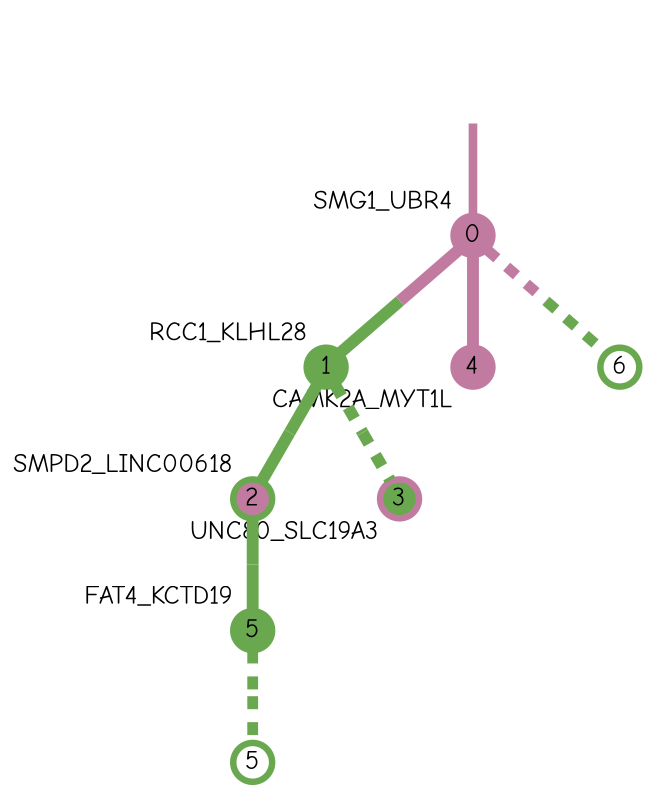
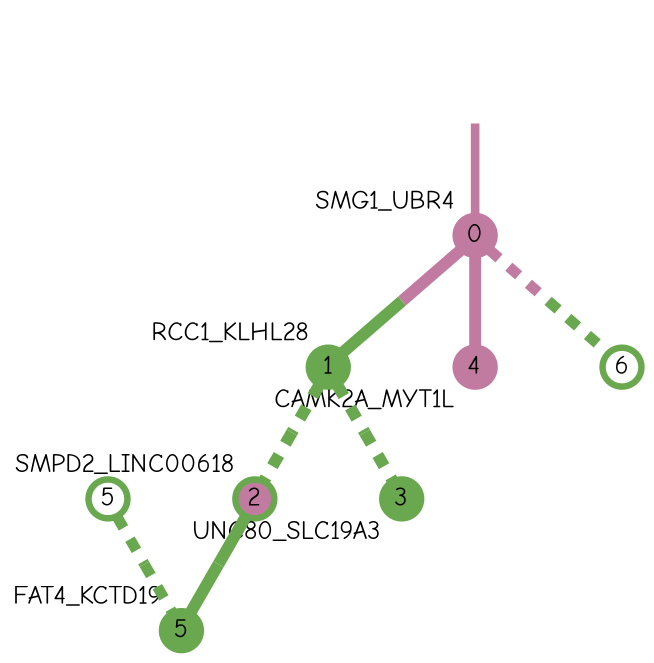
  strict digraph {
    fontname="Comic Neue"
    forcelabels=true
    nodesep=0.7
    rankdir=TB
    ranksep=0.6
    splines=false
    node [color="#6aa84fff" fillcolor="#6aa84fff" fixedsize=true fontname="Comic Neue" fontsize="12pt" penwidth=3 shape=circle style=filled]
    edge [arrowsize=0 color="#6aa84fff;0.5:#6aa84fff" fontname="Comic Neue" minlen=1.0 penwidth=5.5 style=solid]
    0 [color="#c27ba0ff" fillcolor="#c27ba0ff" height=0.25 xlabel=SMG1_UBR4]
    1 [height=0.25 xlabel=RCC1_KLHL28]
    4 [color="#c27ba0ff" fillcolor="#c27ba0ff" height=0.25 xlabel=CAMK2A_MYT1L]
    6 [height=0.25 style=solid]
    2 [fillcolor="#c27ba0ff" height=0.25 xlabel=SMPD2_LINC00618]
-   3 [color="#c27ba0ff" height=0.25 xlabel=UNC80_SLC19A3]
+   3 [height=0.25 xlabel=UNC80_SLC19A3]
    5 [height=0.25 xlabel=FAT4_KCTD19]
    n8 [height=0.25 label=5 style=solid]
    normal [style=invis xlabel=SMG1_UBR4 color="" fillcolor="" fixedsize="" fontsize="" shape=""]
    0 -> 1 [color="#c27ba0ff;0.5:#6aa84fff" minlen=1.2444443702697754]
    0 -> 4 [color="#c27ba0ff;0.5:#c27ba0ff"]
    0 -> 6 [color="#c27ba0ff;0.5:#6aa84fff" minlen=1.024999976158142 penwidth=5 style=dashed]
-   1 -> 2
+   1 -> 2 [style=dashed]
    1 -> 3 [style=dashed]
    2 -> 5
-   5 -> n8 [minlen=1.024999976158142 penwidth=5 style=dashed]
+   n8 -> 5 [minlen=1.024999976158142 penwidth=5 style=dashed]
    normal -> 0 [color="#c27ba0ff" penwidth=4 minlen=""]
  }
